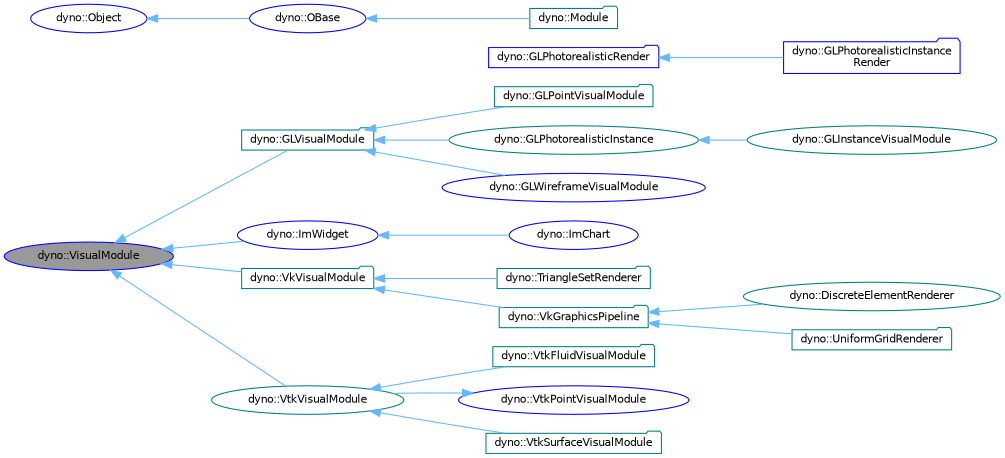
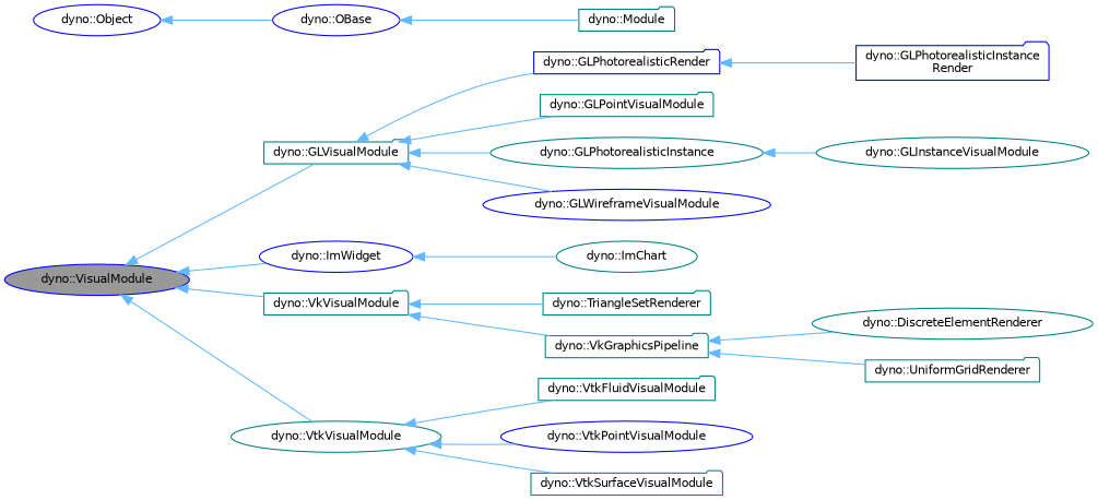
  digraph {
    rankdir=LR
    node [color=teal fillcolor=white fontname=Helvetica fontsize=10 shape=ellipse style=filled]
    edge [color=steelblue1 dir=back fontname=Helvetica fontsize=10 labelfontname=Helvetica labelfontsize=10 style=solid]
    n1 [color=blue fillcolor=grey60 fontcolor=black height=0.2 label="dyno::VisualModule" width=0.4]
    n2 [height=0.2 label="dyno::GLVisualModule" shape=folder width=0.4]
    n3 [color=blue height=0.2 label="dyno::ImWidget" width=0.4]
    n4 [height=0.2 label="dyno::VkVisualModule" shape=folder width=0.4]
    n5 [height=0.2 label="dyno::VtkVisualModule" width=0.4]
    n6 [color=blue height=0.2 label="dyno::GLPhotorealisticRender" shape=folder width=0.4]
    n7 [height=0.2 label="dyno::GLPointVisualModule" shape=folder width=0.4]
    n8 [height=0.2 label="dyno::GLPhotorealisticInstance" width=0.4]
    n9 [color=blue height=0.2 label="dyno::GLWireframeVisualModule" width=0.4]
-   n10 [color=blue height=0.2 label="dyno::ImChart" width=0.4]
+   n10 [height=0.2 label="dyno::ImChart" width=0.4]
    n11 [height=0.2 label="dyno::TriangleSetRenderer" shape=folder width=0.4]
    n12 [height=0.2 label="dyno::VkGraphicsPipeline" shape=folder width=0.4]
    n13 [height=0.2 label="dyno::VtkFluidVisualModule" shape=folder width=0.4]
    n14 [color=blue height=0.2 label="dyno::VtkPointVisualModule" width=0.4]
    n15 [height=0.2 label="dyno::VtkSurfaceVisualModule" shape=folder width=0.4]
    n16 [height=0.2 label="dyno::Module" shape=folder width=0.4]
    n17 [color=blue height=0.2 label="dyno::OBase" width=0.4]
    n18 [color=blue height=0.2 label="dyno::Object" width=0.4]
    n19 [color=blue height=0.2 label="dyno::GLPhotorealisticInstance\lRender" shape=folder width=0.4]
    n20 [height=0.2 label="dyno::GLInstanceVisualModule" width=0.4]
    n21 [height=0.2 label="dyno::DiscreteElementRenderer" width=0.4]
    n22 [height=0.2 label="dyno::UniformGridRenderer" shape=folder width=0.4]
    n1 -> n2
    n1 -> n3
    n1 -> n4
    n1 -> n5
+   n2 -> n6
    n2 -> n7
    n2 -> n8
    n2 -> n9
    n3 -> n10
    n4 -> n11
    n4 -> n12
    n5 -> n13
-   n14 -> n5
+   n5 -> n14
    n5 -> n15
    n6 -> n19
    n8 -> n20
    n12 -> n21
    n12 -> n22
    n17 -> n16
    n18 -> n17
  }
